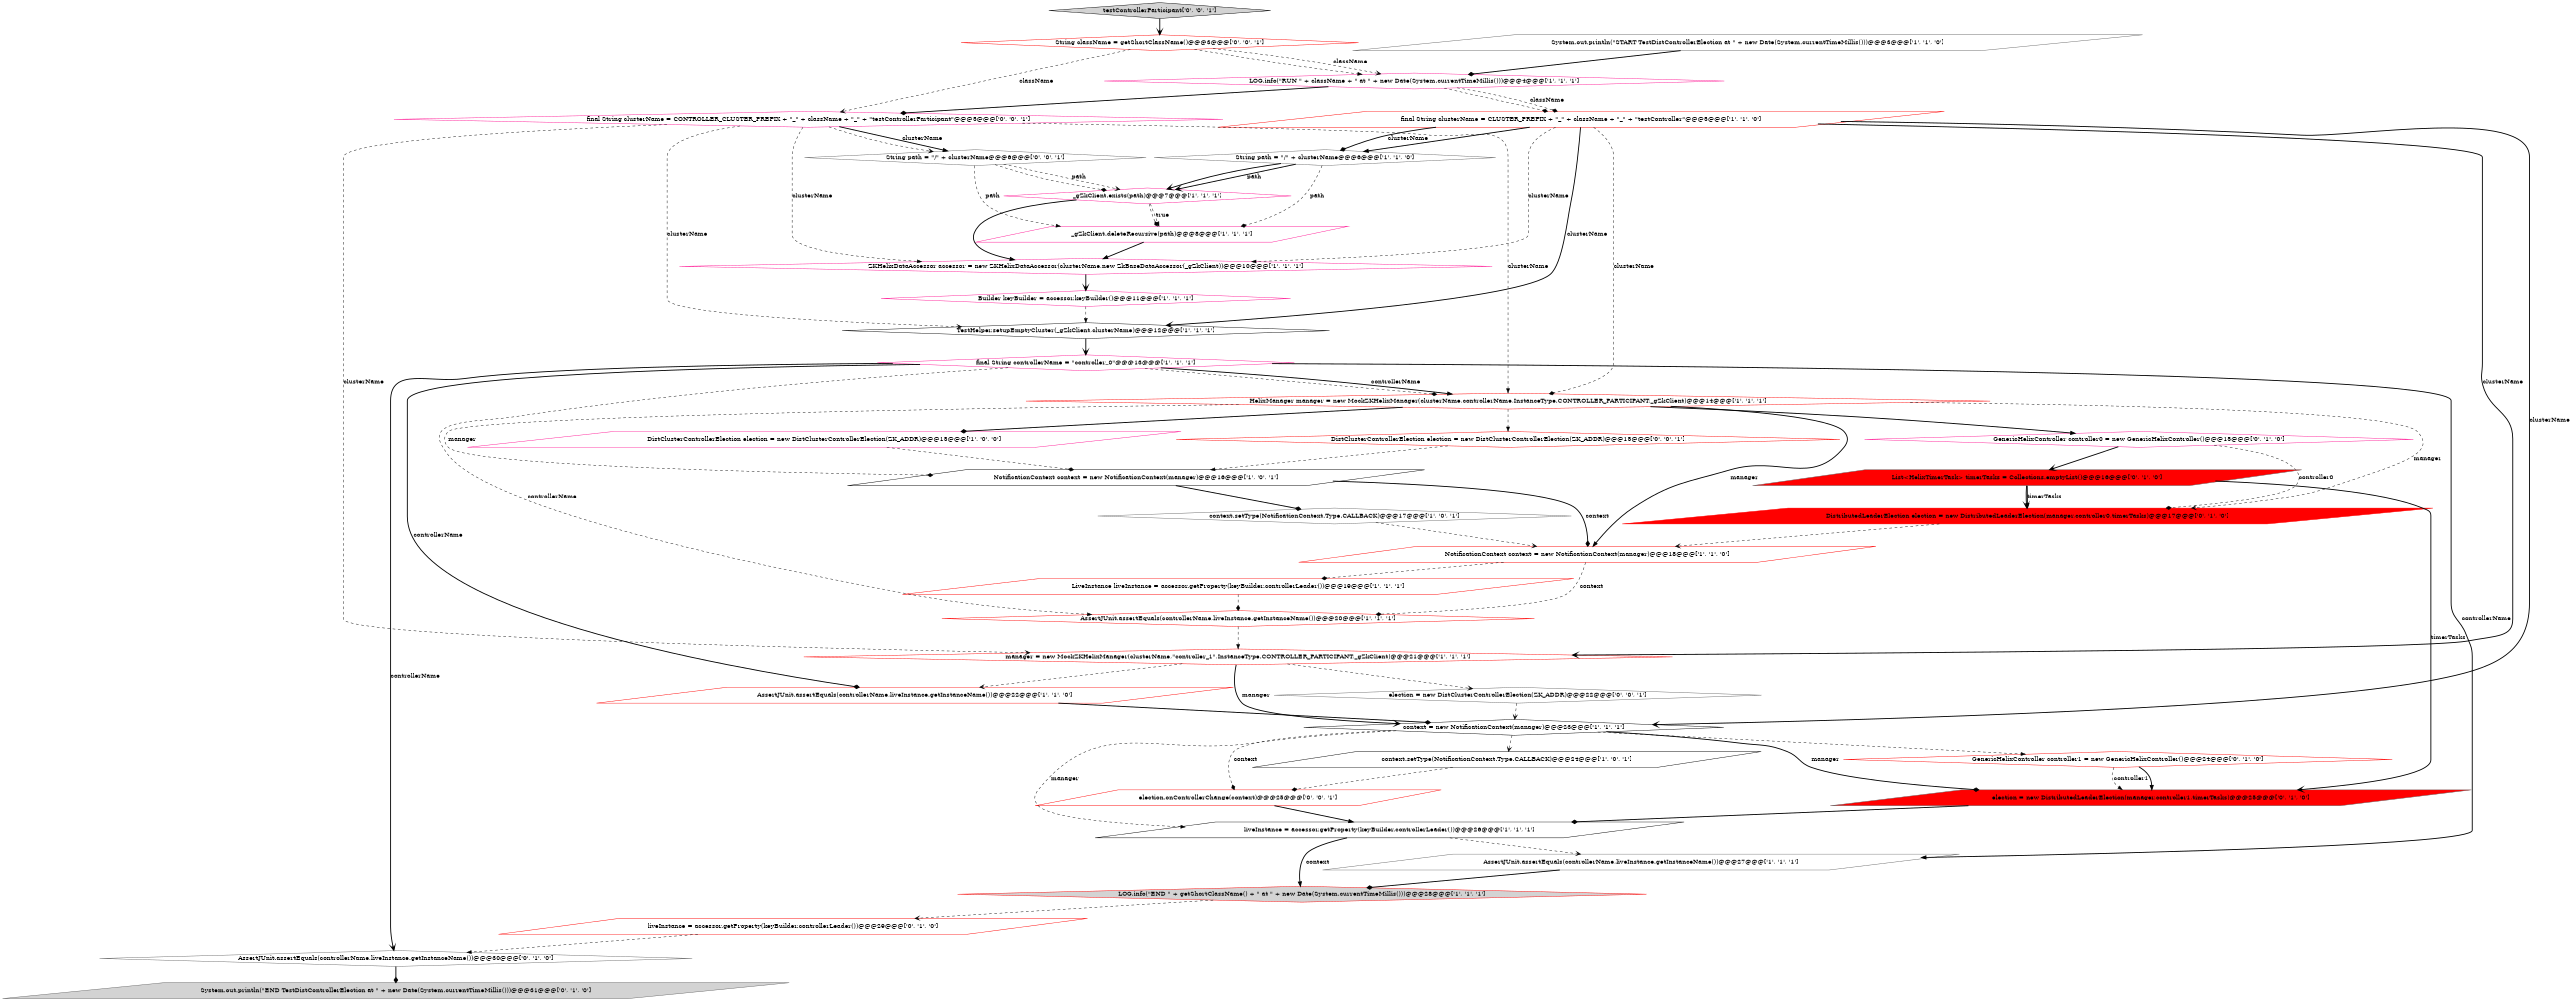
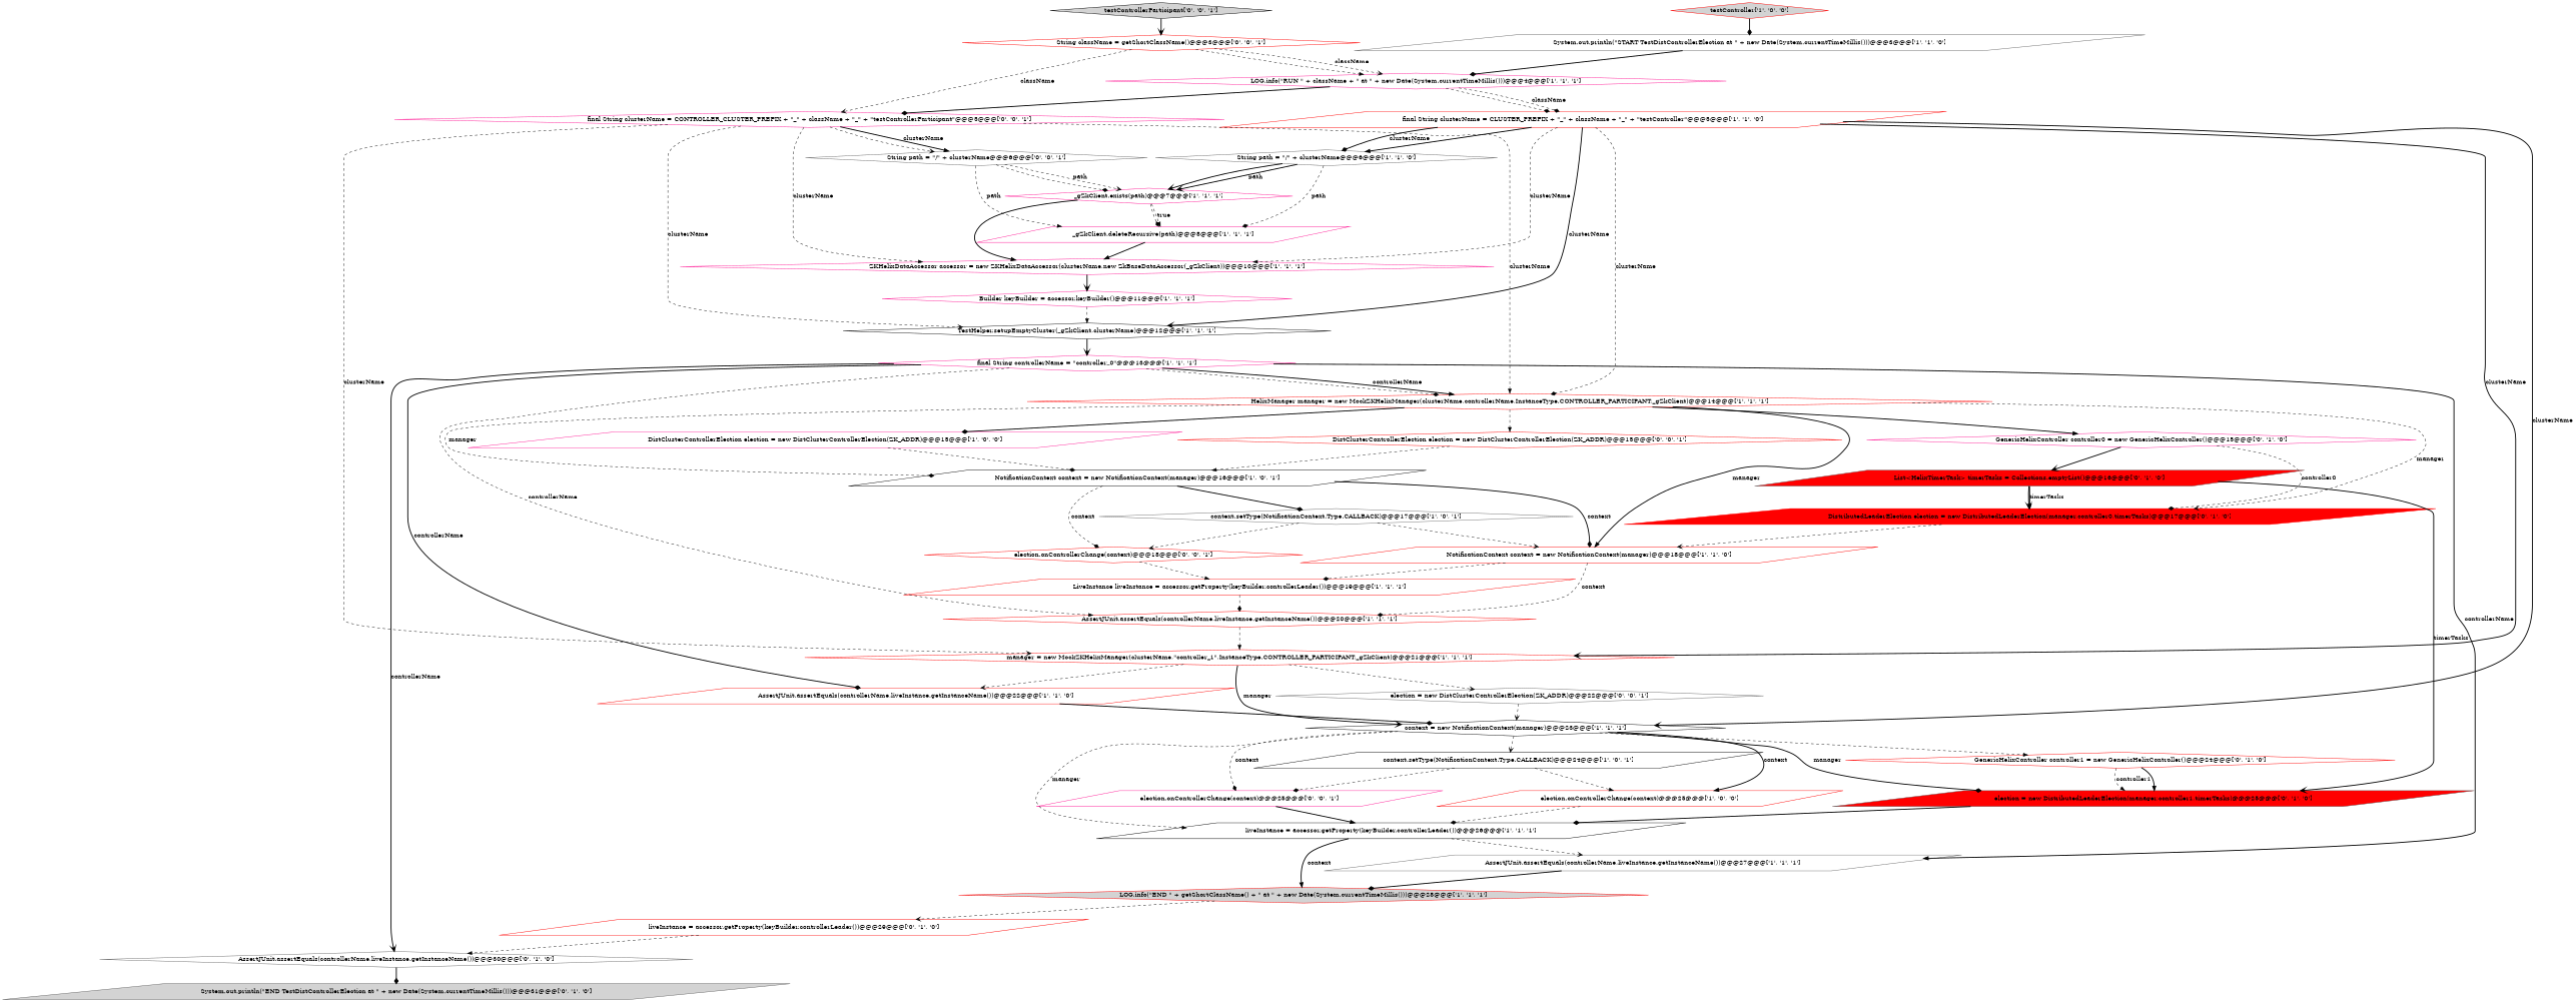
  digraph {
    fontname="DejaVu Serif"
    node [color=red fillcolor=white fontname="DejaVu Serif" shape=diamond style=filled]
    edge [arrowhead=normal fontname="DejaVu Serif" style=dashed]
    n1 [color=black fillcolor=lightgray label="testControllerParticipant['0', '0', '1']"]
    n2 [label="String className = getShortClassName()@@@3@@@['0', '0', '1']"]
    n3 [color=deeppink label="LOG.info(\"RUN \" + className + \" at \" + new Date(System.currentTimeMillis()))@@@4@@@['1', '1', '1']"]
    n4 [color=deeppink label="final String clusterName = CONTROLLER_CLUSTER_PREFIX + \"_\" + className + \"_\" + \"testControllerParticipant\"@@@5@@@['0', '0', '1']"]
    n5 [label="final String clusterName = CLUSTER_PREFIX + \"_\" + className + \"_\" + \"testController\"@@@5@@@['1', '1', '0']" shape=parallelogram]
    n6 [color=deeppink label="ZKHelixDataAccessor accessor = new ZKHelixDataAccessor(clusterName,new ZkBaseDataAccessor(_gZkClient))@@@10@@@['1', '1', '1']"]
    n7 [color=black label="TestHelper.setupEmptyCluster(_gZkClient,clusterName)@@@12@@@['1', '1', '1']"]
    n8 [label="manager = new MockZKHelixManager(clusterName,\"controller_1\",InstanceType.CONTROLLER_PARTICIPANT,_gZkClient)@@@21@@@['1', '1', '1']"]
    n9 [color=gray40 label="String path = \"/\" + clusterName@@@6@@@['0', '0', '1']"]
    n10 [label="HelixManager manager = new MockZKHelixManager(clusterName,controllerName,InstanceType.CONTROLLER_PARTICIPANT,_gZkClient)@@@14@@@['1', '1', '1']"]
    n11 [color=black label="context = new NotificationContext(manager)@@@23@@@['1', '1', '1']"]
    n12 [color=gray40 label="String path = \"/\" + clusterName@@@6@@@['1', '1', '0']"]
-   n13 [label="election.onControllerChange(context)@@@25@@@['0', '0', '1']" shape=parallelogram]
+   n13 [color=deeppink label="election.onControllerChange(context)@@@25@@@['0', '0', '1']" shape=parallelogram]
    n14 [color=black label="liveInstance = accessor.getProperty(keyBuilder.controllerLeader())@@@26@@@['1', '1', '1']" shape=parallelogram]
    n15 [fillcolor=lightgray label="LOG.info(\"END \" + getShortClassName() + \" at \" + new Date(System.currentTimeMillis()))@@@28@@@['1', '1', '1']"]
    n16 [color=gray40 label="AssertJUnit.assertEquals(controllerName,liveInstance.getInstanceName())@@@27@@@['1', '1', '1']" shape=parallelogram]
+   n17 [fillcolor=lightgray label="testController['1', '0', '0']"]
    n18 [color=gray40 label="System.out.println(\"START TestDistControllerElection at \" + new Date(System.currentTimeMillis()))@@@3@@@['1', '1', '0']" shape=parallelogram]
    n19 [label="AssertJUnit.assertEquals(controllerName,liveInstance.getInstanceName())@@@22@@@['1', '1', '0']" shape=parallelogram]
    n20 [color=black label="context.setType(NotificationContext.Type.CALLBACK)@@@24@@@['1', '0', '1']" shape=parallelogram]
+   n21 [label="election.onControllerChange(context)@@@25@@@['1', '0', '0']" shape=parallelogram]
    n22 [color=gray40 fillcolor=red label="election = new DistributedLeaderElection(manager,controller1,timerTasks)@@@25@@@['0', '1', '0']" shape=parallelogram]
    n23 [label="GenericHelixController controller1 = new GenericHelixController()@@@24@@@['0', '1', '0']"]
    n24 [label="liveInstance = accessor.getProperty(keyBuilder.controllerLeader())@@@29@@@['0', '1', '0']" shape=parallelogram]
    n25 [color=deeppink label="_gZkClient.deleteRecursive(path)@@@8@@@['1', '1', '1']" shape=parallelogram]
    n26 [color=deeppink label="Builder keyBuilder = accessor.keyBuilder()@@@11@@@['1', '1', '1']"]
    n27 [label="NotificationContext context = new NotificationContext(manager)@@@18@@@['1', '1', '0']" shape=parallelogram]
    n28 [label="LiveInstance liveInstance = accessor.getProperty(keyBuilder.controllerLeader())@@@19@@@['1', '1', '1']" shape=parallelogram]
    n29 [label="AssertJUnit.assertEquals(controllerName,liveInstance.getInstanceName())@@@20@@@['1', '1', '1']"]
    n30 [color=black label="NotificationContext context = new NotificationContext(manager)@@@16@@@['1', '0', '1']" shape=parallelogram]
+   n31 [label="election.onControllerChange(context)@@@18@@@['0', '0', '1']"]
    n32 [color=gray40 label="context.setType(NotificationContext.Type.CALLBACK)@@@17@@@['1', '0', '1']"]
    n33 [color=gray40 fillcolor=lightgray label="System.out.println(\"END TestDistControllerElection at \" + new Date(System.currentTimeMillis()))@@@31@@@['0', '1', '0']" shape=parallelogram]
    n34 [color=deeppink label="GenericHelixController controller0 = new GenericHelixController()@@@15@@@['0', '1', '0']"]
    n35 [fillcolor=red label="DistributedLeaderElection election = new DistributedLeaderElection(manager,controller0,timerTasks)@@@17@@@['0', '1', '0']" shape=parallelogram]
    n36 [color=gray40 fillcolor=red label="List<HelixTimerTask> timerTasks = Collections.emptyList()@@@16@@@['0', '1', '0']" shape=parallelogram]
    n37 [color=gray40 label="AssertJUnit.assertEquals(controllerName,liveInstance.getInstanceName())@@@30@@@['0', '1', '0']"]
    n38 [color=gray40 label="election = new DistClusterControllerElection(ZK_ADDR)@@@22@@@['0', '0', '1']"]
    n39 [color=deeppink label="final String controllerName = \"controller_0\"@@@13@@@['1', '1', '1']"]
    n40 [color=deeppink label="_gZkClient.exists(path)@@@7@@@['1', '1', '1']"]
    n41 [color=deeppink label="DistClusterControllerElection election = new DistClusterControllerElection(ZK_ADDR)@@@15@@@['1', '0', '0']" shape=parallelogram]
    n42 [label="DistClusterControllerElection election = new DistClusterControllerElection(ZK_ADDR)@@@15@@@['0', '0', '1']"]
    n1 -> n2 [arrowhead=vee style=bold]
    n2 -> n3 [arrowhead=vee label=className]
    n2 -> n3
    n2 -> n4 [arrowhead=vee label=className]
    n3 -> n4 [arrowhead=diamond style=bold]
    n3 -> n5 [arrowhead=diamond]
    n3 -> n5 [arrowhead=diamond label=className]
    n4 -> n6 [label=clusterName]
    n4 -> n7 [arrowhead=vee label=clusterName]
    n4 -> n8 [arrowhead=vee label=clusterName]
    n4 -> n9 [label=clusterName style=bold]
    n4 -> n9 [arrowhead=vee]
    n4 -> n10 [label=clusterName]
    n5 -> n6 [label=clusterName]
    n5 -> n7 [arrowhead=vee label=clusterName style=bold]
    n5 -> n8 [arrowhead=vee label=clusterName style=bold]
    n5 -> n10 [arrowhead=diamond label=clusterName]
    n5 -> n11 [arrowhead=vee label=clusterName style=bold]
    n5 -> n12 [arrowhead=diamond label=clusterName style=bold]
    n5 -> n12 [style=bold]
    n6 -> n26 [arrowhead=vee style=bold]
    n7 -> n39 [arrowhead=vee style=bold]
    n8 -> n11 [arrowhead=vee label=manager style=bold]
    n8 -> n19 [arrowhead=vee]
    n8 -> n38 [arrowhead=vee]
    n9 -> n25 [label=path]
    n9 -> n40 [arrowhead=vee label=path]
    n9 -> n40 [arrowhead=diamond]
    n10 -> n27 [label=manager style=bold]
    n10 -> n30 [arrowhead=diamond label=manager]
    n10 -> n34 [style=bold]
    n10 -> n35 [arrowhead=vee label=manager]
    n10 -> n41 [arrowhead=diamond style=bold]
    n10 -> n42
    n11 -> n13 [arrowhead=diamond label=context]
    n11 -> n14 [label=manager]
    n11 -> n20 [arrowhead=vee]
+   n11 -> n21 [label=context style=bold]
    n11 -> n22 [arrowhead=diamond label=manager style=bold]
    n11 -> n23
    n12 -> n25 [arrowhead=diamond label=path]
    n12 -> n40 [arrowhead=vee label=path style=bold]
    n12 -> n40 [arrowhead=vee style=bold]
    n13 -> n14 [style=bold]
    n14 -> n15 [label=context style=bold]
    n14 -> n16 [arrowhead=vee]
    n15 -> n24 [arrowhead=vee]
    n16 -> n15 [arrowhead=diamond style=bold]
+   n17 -> n18 [arrowhead=diamond style=bold]
    n18 -> n3 [arrowhead=diamond style=bold]
    n19 -> n11 [arrowhead=diamond style=bold]
    n20 -> n13 [arrowhead=diamond]
+   n20 -> n21
+   n21 -> n14 [arrowhead=diamond]
    n22 -> n14 [arrowhead=diamond style=bold]
    n23 -> n22 [label=controller1]
    n23 -> n22 [style=bold]
    n24 -> n37
    n25 -> n6 [style=bold]
    n26 -> n7
    n27 -> n28 [arrowhead=diamond]
    n27 -> n29 [arrowhead=diamond label=context]
    n28 -> n29 [arrowhead=diamond]
    n29 -> n8
    n30 -> n27 [arrowhead=diamond label=context style=bold]
+   n30 -> n31 [arrowhead=diamond label=context]
    n30 -> n32 [arrowhead=diamond style=bold]
+   n31 -> n28
    n32 -> n27 [arrowhead=vee]
+   n32 -> n31 [arrowhead=vee]
    n34 -> n35 [arrowhead=diamond label=controller0]
    n34 -> n36 [arrowhead=vee style=bold]
    n35 -> n27 [arrowhead=vee]
    n36 -> n22 [arrowhead=vee label=timerTasks style=bold]
    n36 -> n35 [label=timerTasks style=bold]
    n36 -> n35 [arrowhead=vee style=bold]
    n37 -> n33 [arrowhead=diamond style=bold]
    n38 -> n11 [arrowhead=vee]
    n39 -> n10 [arrowhead=diamond]
    n39 -> n10 [label=controllerName style=bold]
    n39 -> n16 [label=controllerName style=bold]
    n39 -> n19 [arrowhead=diamond label=controllerName style=bold]
    n39 -> n29 [label=controllerName]
    n39 -> n37 [arrowhead=vee label=controllerName style=bold]
    n40 -> n6 [style=bold]
    n40 -> n25 [label=true]
    n40 -> n25 [arrowhead=diamond]
    n41 -> n30 [arrowhead=diamond]
    n42 -> n30
  }
